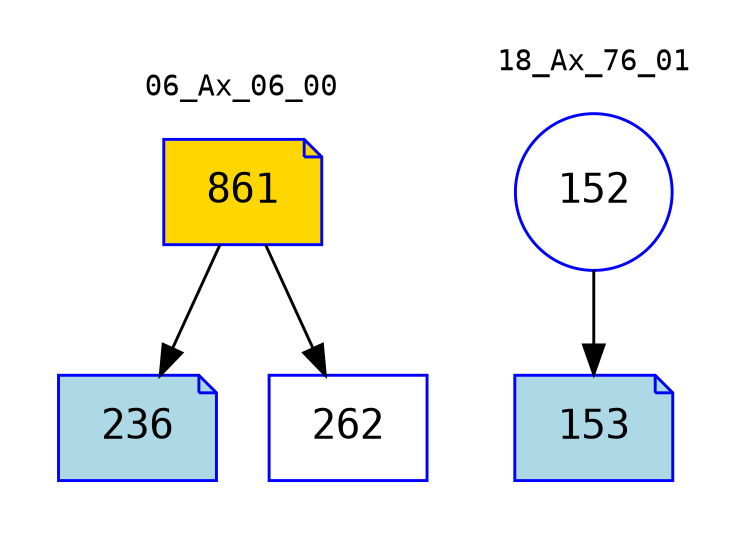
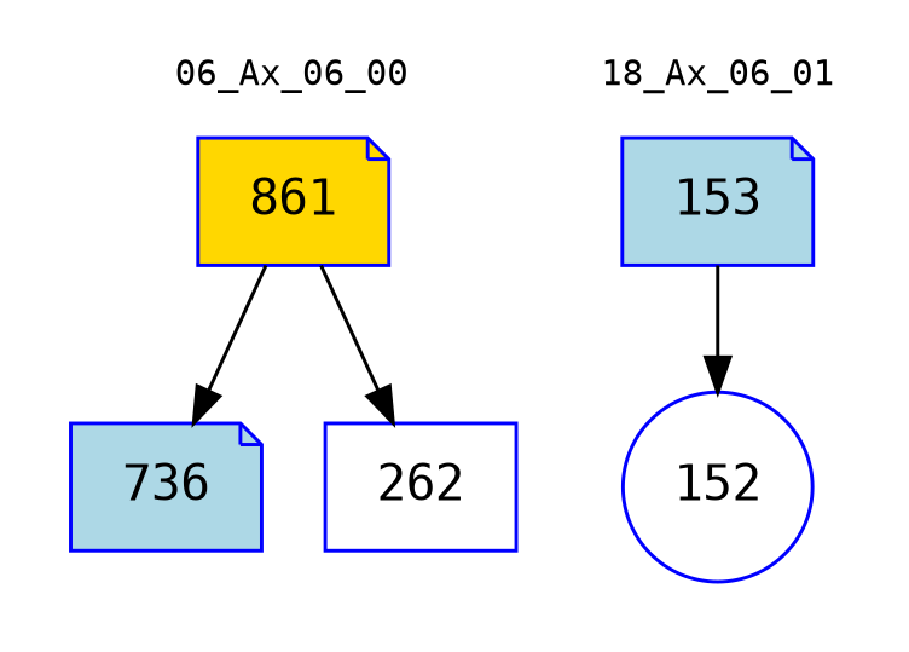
  digraph {
    fontname="DejaVu Sans Mono"
    node [color=blue fillcolor=lightblue fontname="DejaVu Sans Mono" shape=note style=filled]
    edge [color=black fontname="DejaVu Sans Mono"]
    n1 [fillcolor=gold label=861]
-   n2 [label=236]
+   n2 [label=736]
    n3 [fillcolor=white label=262 shape=box]
    n4 [label=153]
    n5 [fillcolor=white label=152 shape=circle]
    subgraph cluster_1 {
      color=white
      fontsize=10
      label="06_Ax_06_00"
      n1
      n2
      n3
    }
    subgraph cluster_2 {
      color=white
      fontsize=10
-     label="18_Ax_76_01"
+     label="18_Ax_06_01"
      n4
      n5
    }
    n1 -> n2
    n1 -> n3
-   n5 -> n4
+   n4 -> n5
  }
